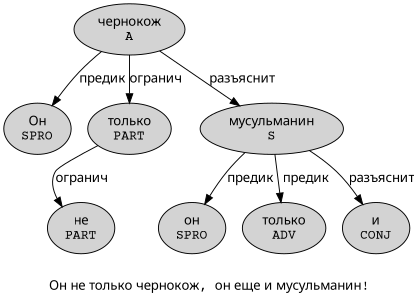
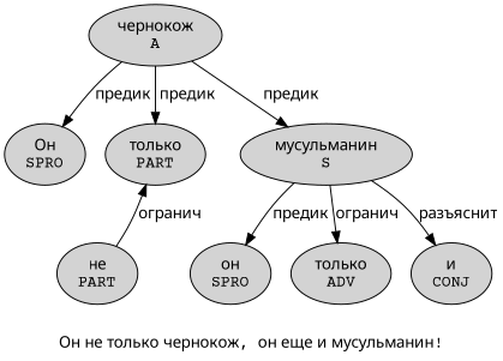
  digraph {
    fontname="Courier Prime"
    label="Он не только чернокож, он еще и мусульманин!"
    node [fillcolor=lightgray fontname="Courier Prime" penwidth=1 shape=ellipse style=filled]
    edge [fontname="Courier Prime"]
    n1 [label="Он\nSPRO"]
    n2 [label="не\nPART"]
    n3 [label="только\nPART"]
    n4 [label="чернокож\nA"]
    n5 [label="мусульманин\nS"]
    n6 [label="он\nSPRO"]
    n7 [label="только\nADV"]
    n8 [label="и\nCONJ"]
-   n3 -> n2 [label="огранич"]
+   n2 -> n3 [label="огранич"]
    n4 -> n1 [label="предик"]
-   n4 -> n3 [label="огранич"]
-   n4 -> n5 [label="разъяснит"]
+   n4 -> n3 [label="предик"]
+   n4 -> n5 [label="предик"]
    n5 -> n6 [label="предик"]
-   n5 -> n7 [label="предик"]
+   n5 -> n7 [label="огранич"]
    n5 -> n8 [label="разъяснит"]
  }
